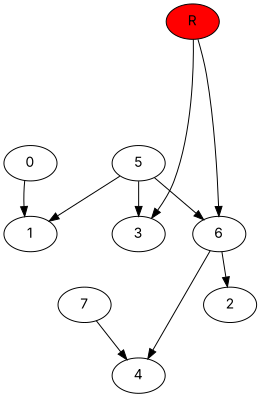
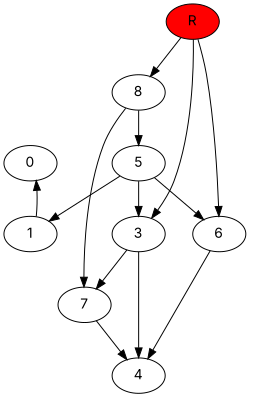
  digraph {
    fontname=Inter
    node [fontname=Inter]
    edge [fontname=Inter]
    n1 [label=0]
    1
    3
    4
    7
    5
    6
-   2
+   8
    R [fillcolor="#ff0000" style=filled]
-   n1 -> 1
+   1 -> n1
+   3 -> 4
+   3 -> 7
    7 -> 4
    5 -> 1
    5 -> 3
    5 -> 6
    6 -> 4
-   6 -> 2
+   8 -> 7
+   8 -> 5
    R -> 3
    R -> 6
+   R -> 8
  }
